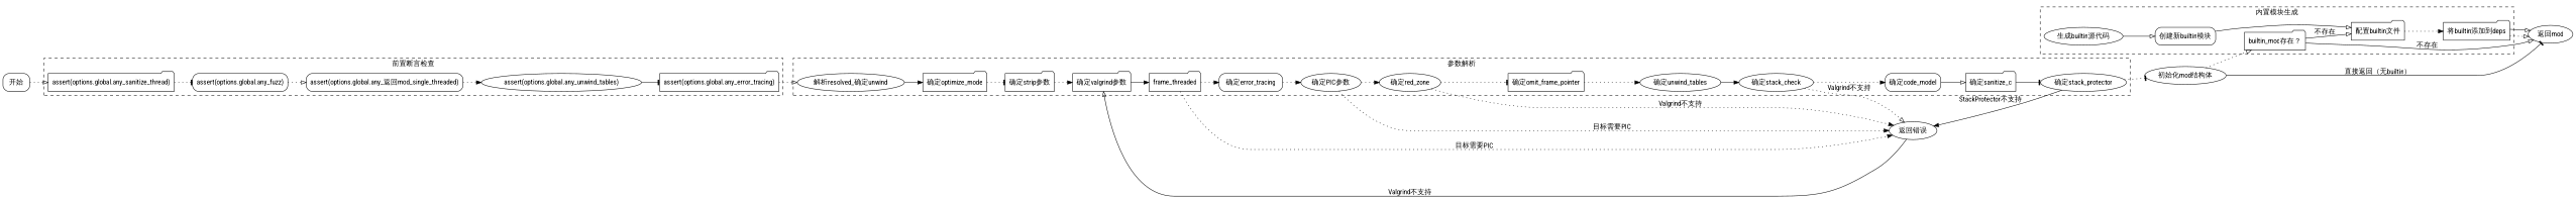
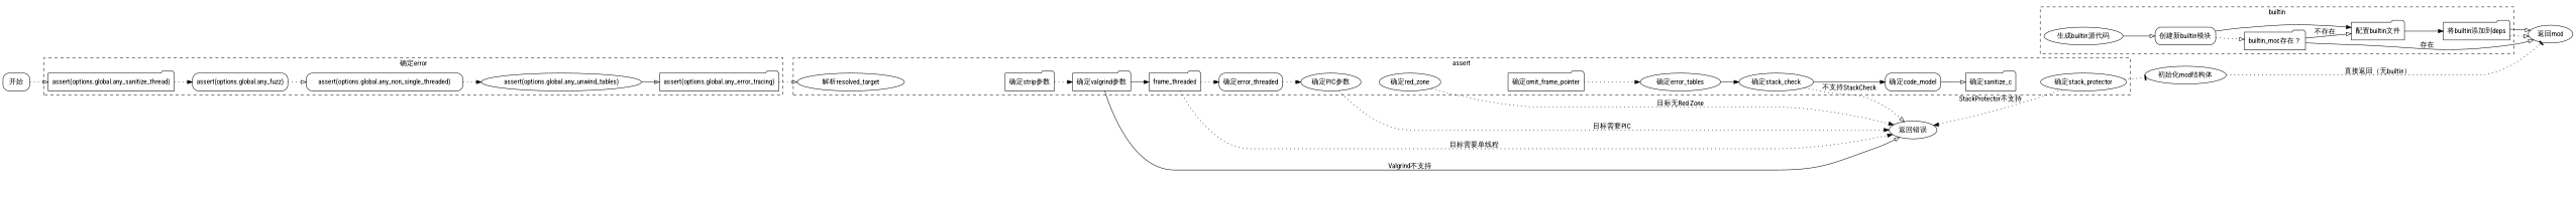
  digraph {
    fontname="Roboto Condensed"
    rankdir=LR
    node [fontname="Roboto Condensed" shape=folder style=rounded]
    edge [arrowhead=normal fontname="Roboto Condensed" style=dotted]
    n1 [label="assert(options.global.any_sanitize_thread)"]
    n2 [label="assert(options.global.any_fuzz)" shape=box]
-   n3 [label="assert(options.global.any_返回mod_single_threaded)" shape=box]
+   n3 [label="assert(options.global.any_non_single_threaded)" shape=box]
    n4 [label="assert(options.global.any_unwind_tables)" shape=ellipse]
    n5 [label="assert(options.global.any_error_tracing)"]
-   n6 [label="解析resolved_确定unwind" shape=ellipse]
-   n7 [label="确定optimize_mode"]
+   n6 [label="解析resolved_target" shape=ellipse]
    n8 [label="确定strip参数"]
    n9 [label="确定valgrind参数"]
    n10 [label=frame_threaded]
-   n11 [label="确定error_tracing" shape=box]
+   n11 [label="确定error_threaded" shape=box]
    n12 [label="确定PIC参数" shape=ellipse]
    n13 [label="确定red_zone" shape=ellipse]
    n14 [label="确定omit_frame_pointer"]
-   n15 [label="确定unwind_tables" shape=ellipse]
+   n15 [label="确定error_tables" shape=ellipse]
    n16 [label="确定stack_check" shape=ellipse]
    n17 [label="确定code_model" shape=box]
    n18 [label="确定sanitize_c"]
    n19 [label="确定stack_protector" shape=ellipse]
    n20 [label="builtin_mod存在？"]
    n21 [label="生成builtin源代码" shape=ellipse]
    n22 [label="创建新builtin模块" shape=box]
    n23 [label="配置builtin文件"]
    n24 [label="将builtin添加到deps"]
    n25 [label="返回错误" shape=ellipse]
    n26 [label="初始化mod结构体" shape=ellipse]
    n27 [label="返回mod" shape=ellipse]
    n28 [label="开始" shape=box]
    subgraph cluster_1 {
-     label="前置断言检查"
+     label="确定error"
      style=dashed
      n1
      n2
      n3
      n4
      n5
    }
    subgraph cluster_2 {
-     label="参数解析"
+     label=assert
      style=dashed
      n6
-     n7
      n8
      n9
      n10
      n11
      n12
      n13
      n14
      n15
      n16
      n17
      n18
      n19
    }
    subgraph cluster_3 {
-     label="内置模块生成"
+     label=builtin
      style=dashed
      n20
      n21
      n22
      n23
      n24
    }
-   n1 -> n2 [arrowhead=tee]
+   n1 -> n2
    n2 -> n3 [arrowhead=onormal]
    n3 -> n4
-   n4 -> n5 [arrowhead=tee style=solid]
+   n4 -> n5 [arrowhead=onormal style=solid]
    n5 -> n6 [arrowhead=onormal]
-   n6 -> n7 [style=solid]
-   n7 -> n8 [arrowhead=tee]
    n8 -> n9
    n9 -> n10 [style=solid]
-   n25 -> n9 [arrowhead=onormal label="Valgrind不支持" style=solid]
+   n9 -> n25 [arrowhead=onormal label="Valgrind不支持" style=solid]
    n10 -> n11
-   n10 -> n25 [label="目标需要PIC"]
+   n10 -> n25 [label="目标需要单线程"]
    n11 -> n12
-   n12 -> n13
    n12 -> n25 [label="目标需要PIC"]
-   n13 -> n14 [arrowhead=tee]
-   n13 -> n25 [label="Valgrind不支持"]
+   n13 -> n25 [label="目标无Red Zone"]
    n14 -> n15
    n15 -> n16 [style=solid]
-   n16 -> n17
-   n16 -> n25 [arrowhead=onormal label="Valgrind不支持"]
+   n16 -> n17 [style=solid]
+   n16 -> n25 [arrowhead=onormal label="不支持StackCheck"]
    n17 -> n18 [arrowhead=onormal style=solid]
-   n18 -> n19 [arrowhead=tee style=solid]
-   n19 -> n25 [label="StackProtector不支持" style=solid]
+   n19 -> n25 [label="StackProtector不支持"]
    n19 -> n26 [arrowhead=tee]
    n20 -> n23 [arrowhead=onormal label="不存在" style=solid]
-   n20 -> n27 [arrowhead=onormal label="不存在" style=solid]
+   n20 -> n27 [arrowhead=onormal label="存在" style=solid]
    n21 -> n22 [arrowhead=onormal style=solid]
-   n22 -> n23 [arrowhead=onormal style=solid]
-   n23 -> n24
+   n22 -> n23 [style=solid]
+   n23 -> n24 [style=solid]
    n24 -> n27 [arrowhead=onormal]
    n24 -> n27 [arrowhead=onormal style=solid]
-   n26 -> n20 [arrowhead=onormal]
-   n26 -> n27 [arrowhead=tee label="直接返回（无builtin）" style=solid]
+   n22 -> n20 [arrowhead=onormal]
+   n26 -> n27 [arrowhead=tee label="直接返回（无builtin）"]
    n28 -> n1 [arrowhead=onormal]
  }
